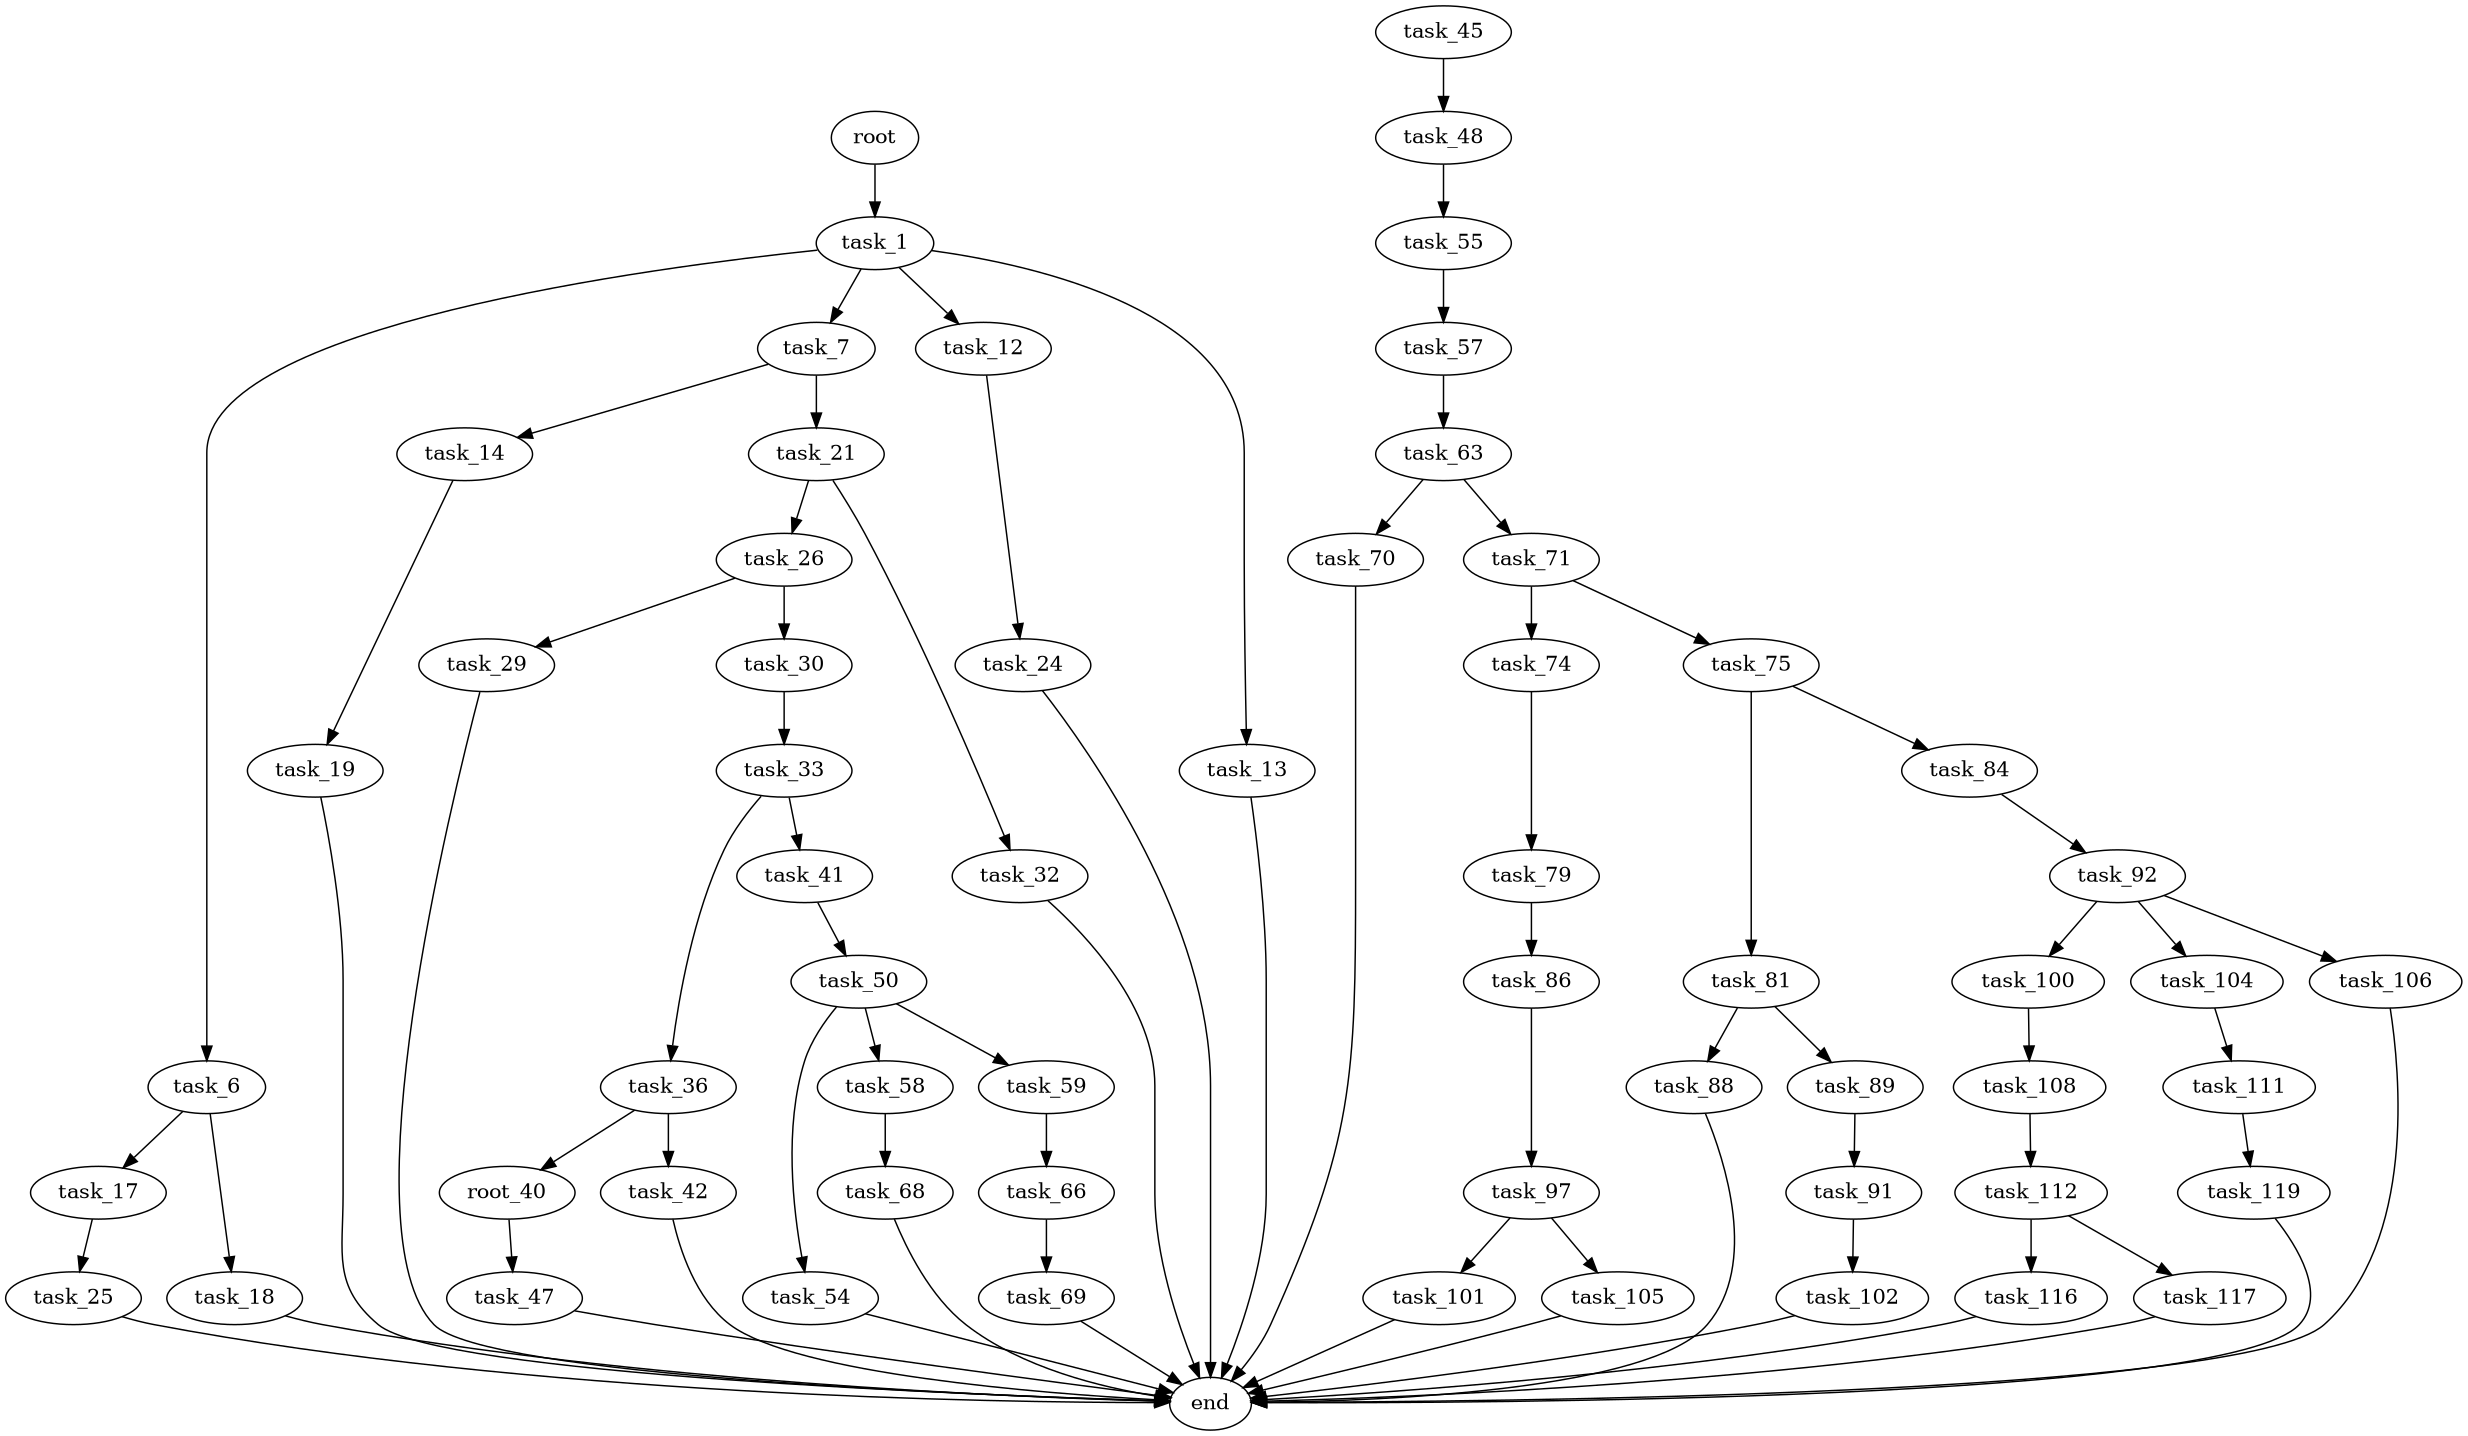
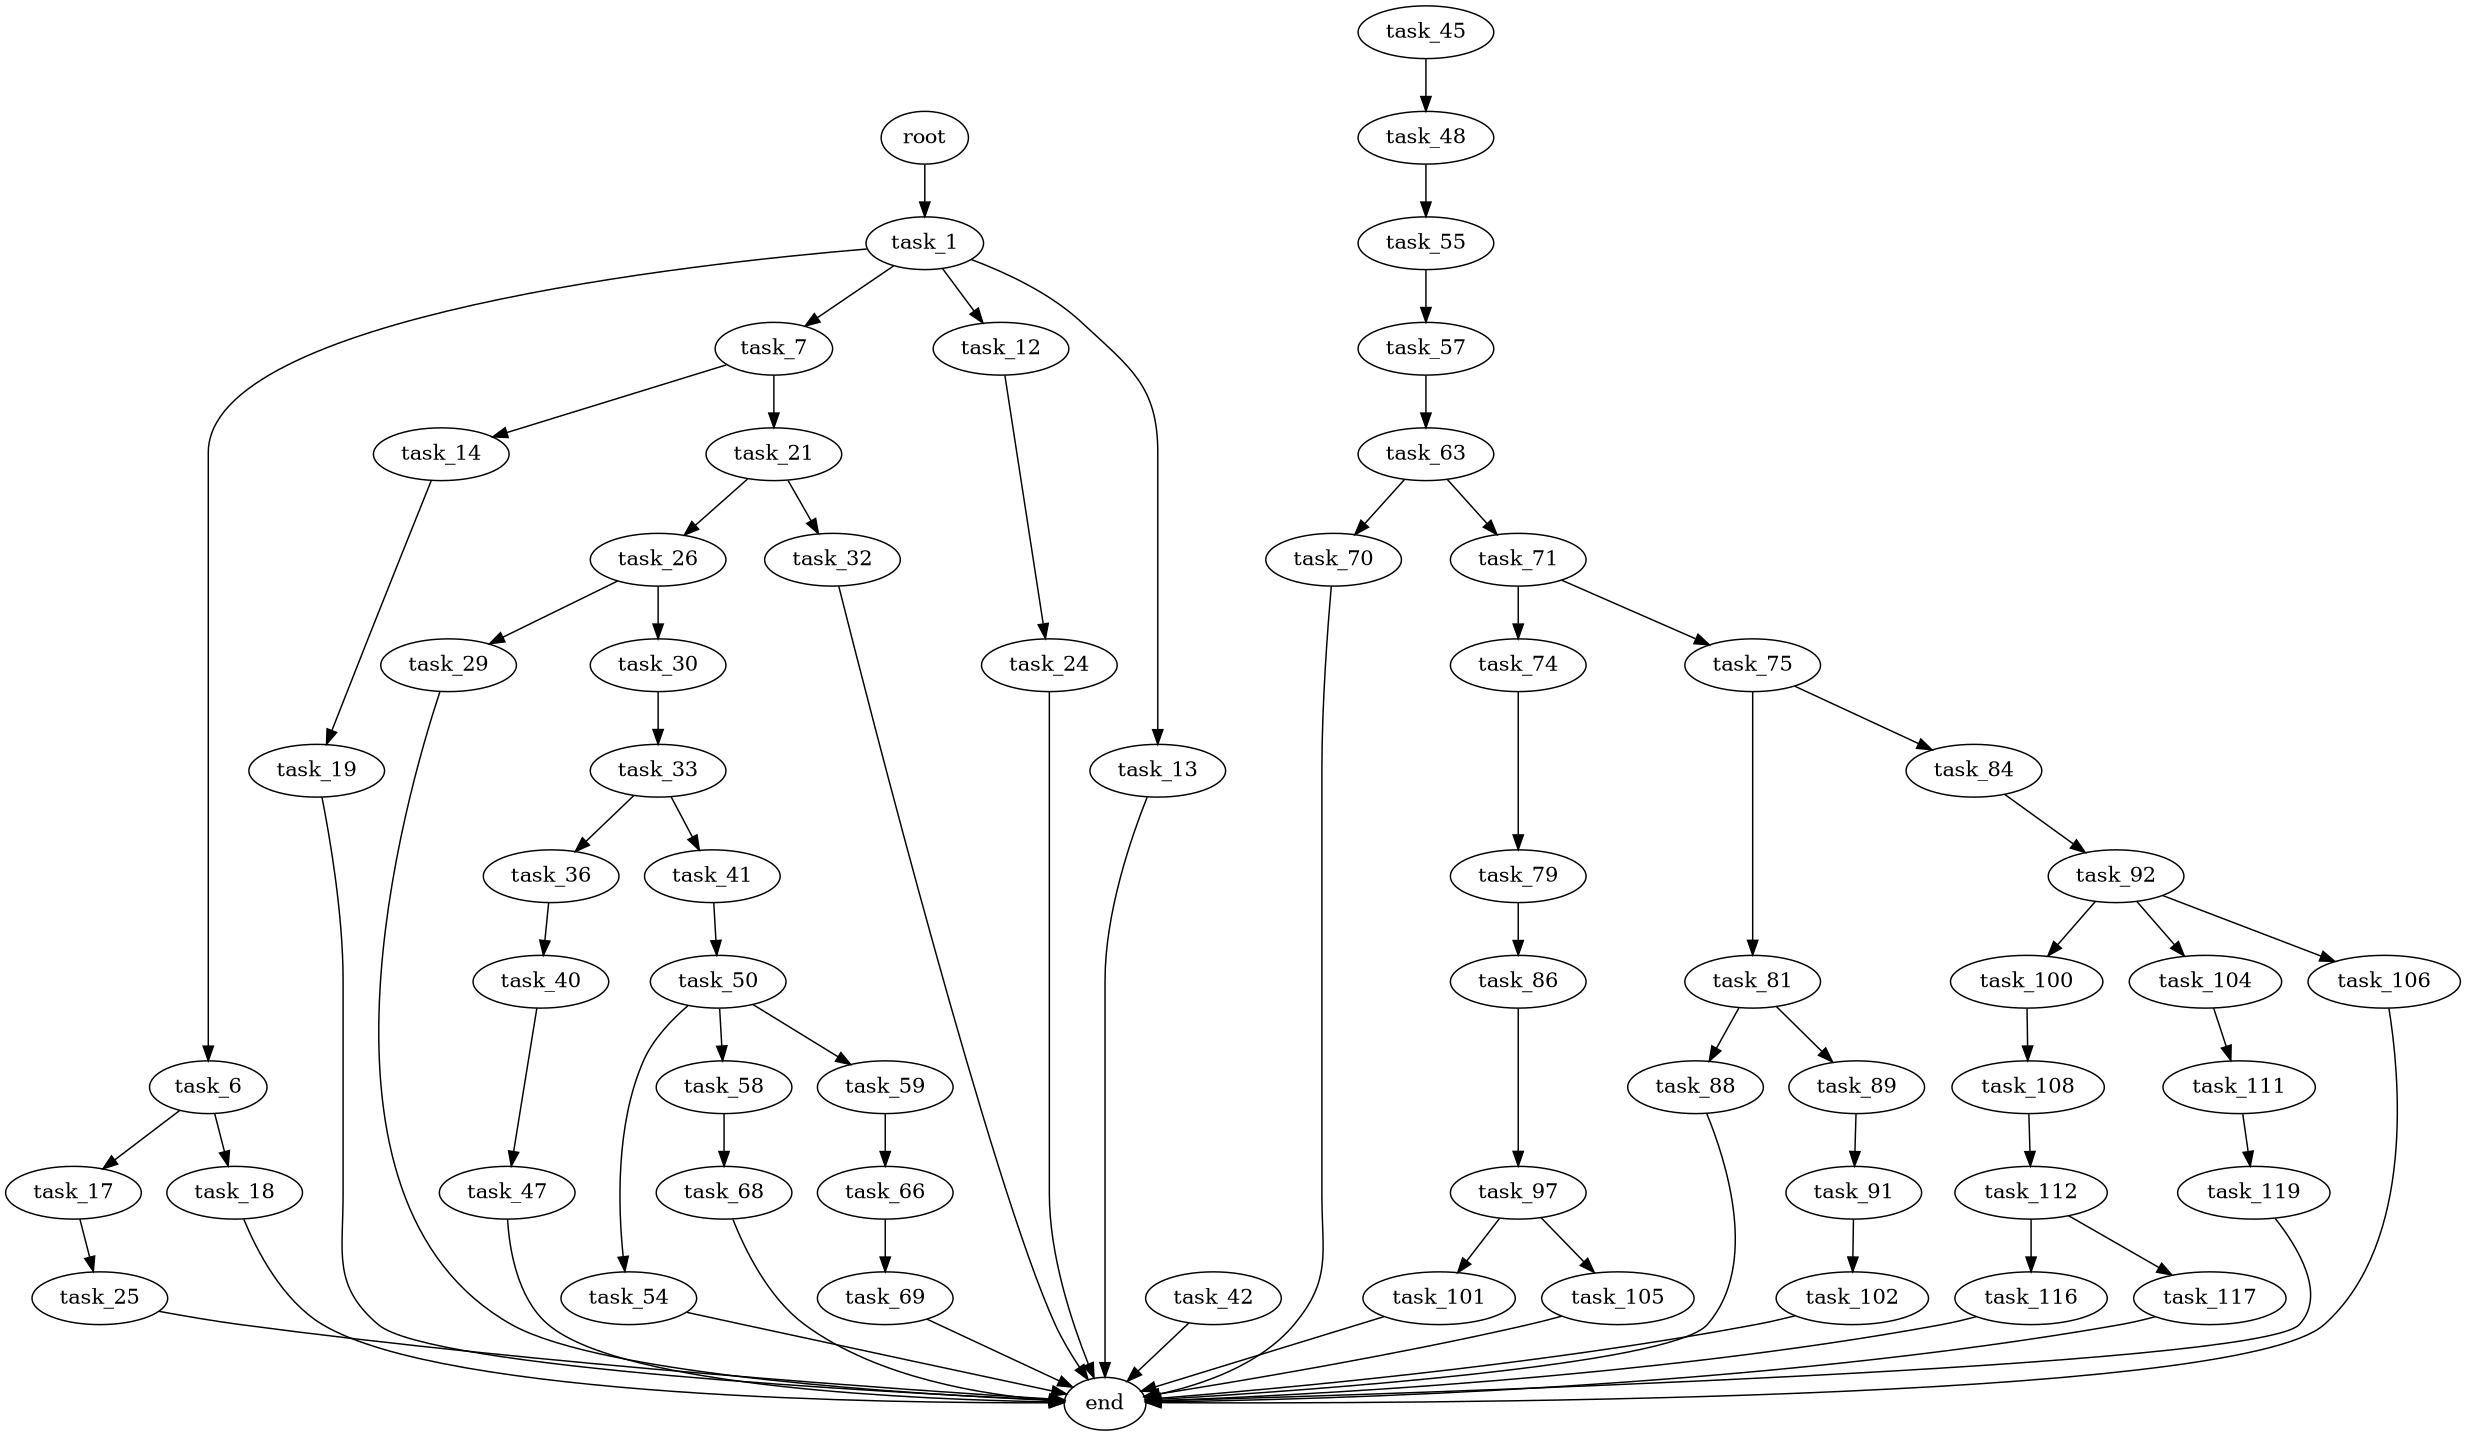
  digraph {
    root
    task_1
    task_6
    task_7
    task_12
    task_13
    task_17
    task_18
    task_14
    task_21
    task_24
    end
    task_25
    task_19
    task_26
    task_32
    task_29
    task_30
    task_33
    task_36
    task_41
-   task_40 [label=root_40]
+   task_40
    task_42
    task_50
    task_47
    task_45
    task_48
    task_54
    task_58
    task_59
    task_55
    task_68
    task_66
    task_57
    task_63
    task_69
    task_70
    task_71
    task_74
    task_75
    task_79
    task_81
    task_84
    task_86
    task_88
    task_89
    task_92
    task_97
    task_91
    task_100
    task_104
    task_106
    task_101
    task_105
    task_102
    task_108
    task_111
    task_112
    task_119
    task_116
    task_117
    root -> task_1
    task_1 -> task_6
    task_1 -> task_7
    task_1 -> task_12
    task_1 -> task_13
    task_6 -> task_17
    task_6 -> task_18
    task_7 -> task_14
    task_7 -> task_21
    task_12 -> task_24
    task_13 -> end
    task_17 -> task_25
    task_18 -> end
    task_14 -> task_19
    task_21 -> task_26
    task_21 -> task_32
    task_24 -> end
    task_25 -> end
    task_19 -> end
    task_26 -> task_29
    task_26 -> task_30
    task_32 -> end
    task_29 -> end
    task_30 -> task_33
    task_33 -> task_36
    task_33 -> task_41
    task_36 -> task_40
-   task_36 -> task_42
    task_41 -> task_50
    task_40 -> task_47
    task_42 -> end
    task_50 -> task_54
    task_50 -> task_58
    task_50 -> task_59
    task_47 -> end
    task_45 -> task_48
    task_48 -> task_55
    task_54 -> end
    task_58 -> task_68
    task_59 -> task_66
    task_55 -> task_57
    task_68 -> end
    task_66 -> task_69
    task_57 -> task_63
    task_63 -> task_70
    task_63 -> task_71
    task_69 -> end
    task_70 -> end
    task_71 -> task_74
    task_71 -> task_75
    task_74 -> task_79
    task_75 -> task_81
    task_75 -> task_84
    task_79 -> task_86
    task_81 -> task_88
    task_81 -> task_89
    task_84 -> task_92
    task_86 -> task_97
    task_88 -> end
    task_89 -> task_91
    task_92 -> task_100
    task_92 -> task_104
    task_92 -> task_106
    task_97 -> task_101
    task_97 -> task_105
    task_91 -> task_102
    task_100 -> task_108
    task_104 -> task_111
    task_106 -> end
    task_101 -> end
    task_105 -> end
    task_102 -> end
    task_108 -> task_112
    task_111 -> task_119
    task_112 -> task_116
    task_112 -> task_117
    task_119 -> end
    task_116 -> end
    task_117 -> end
  }
